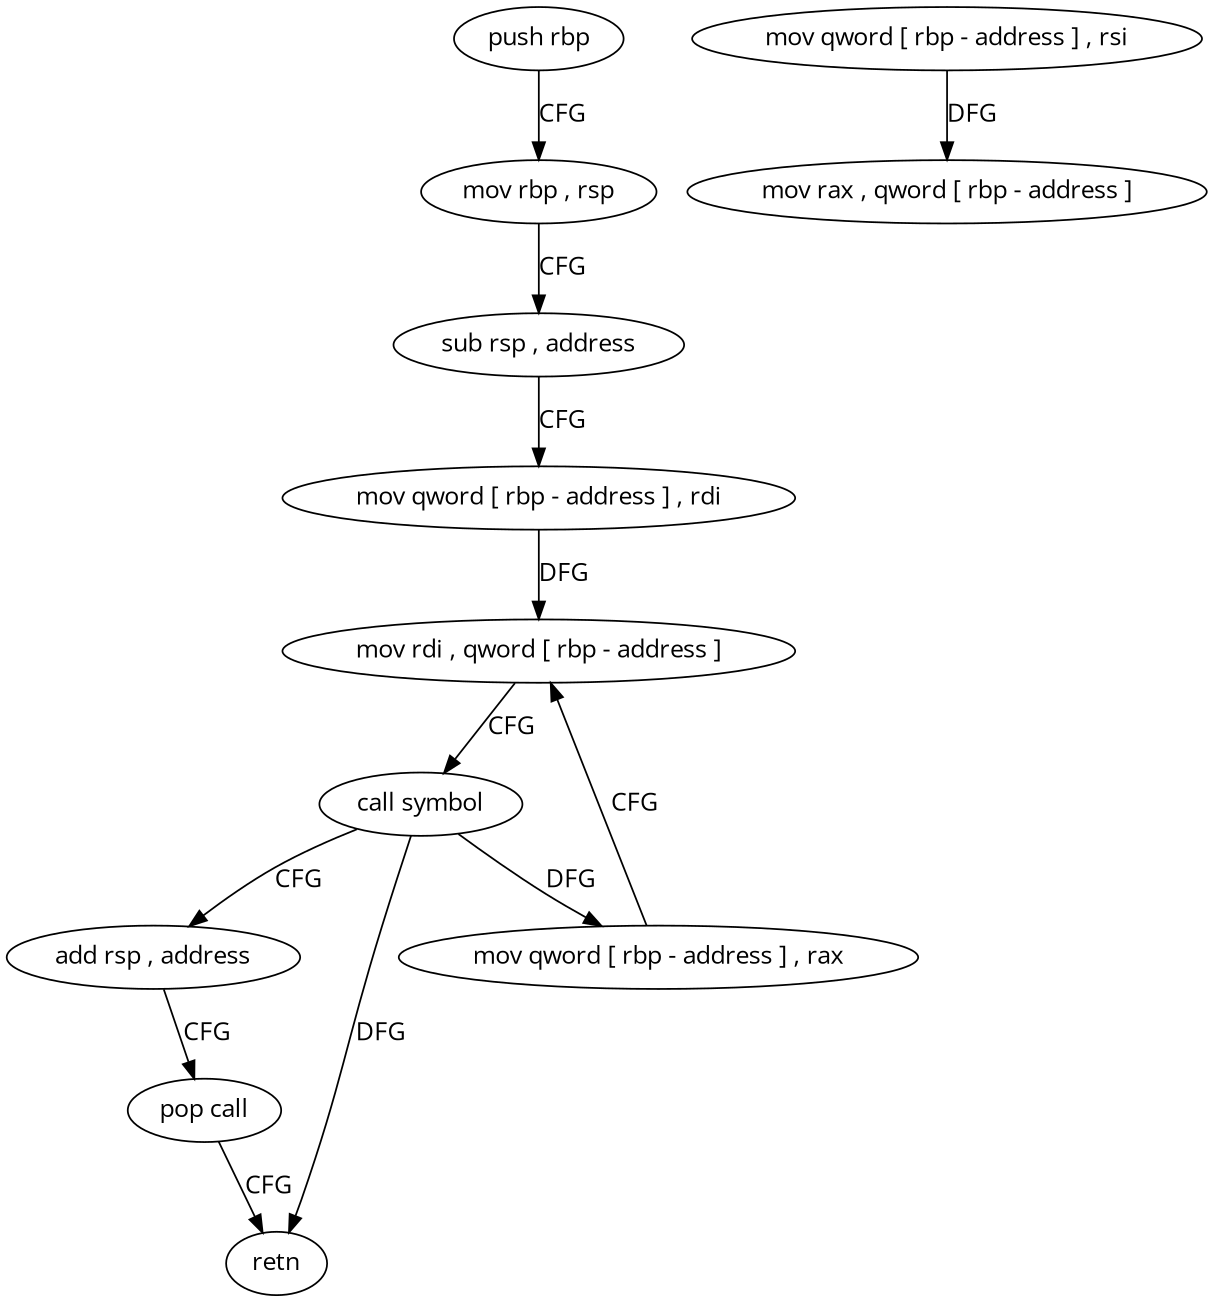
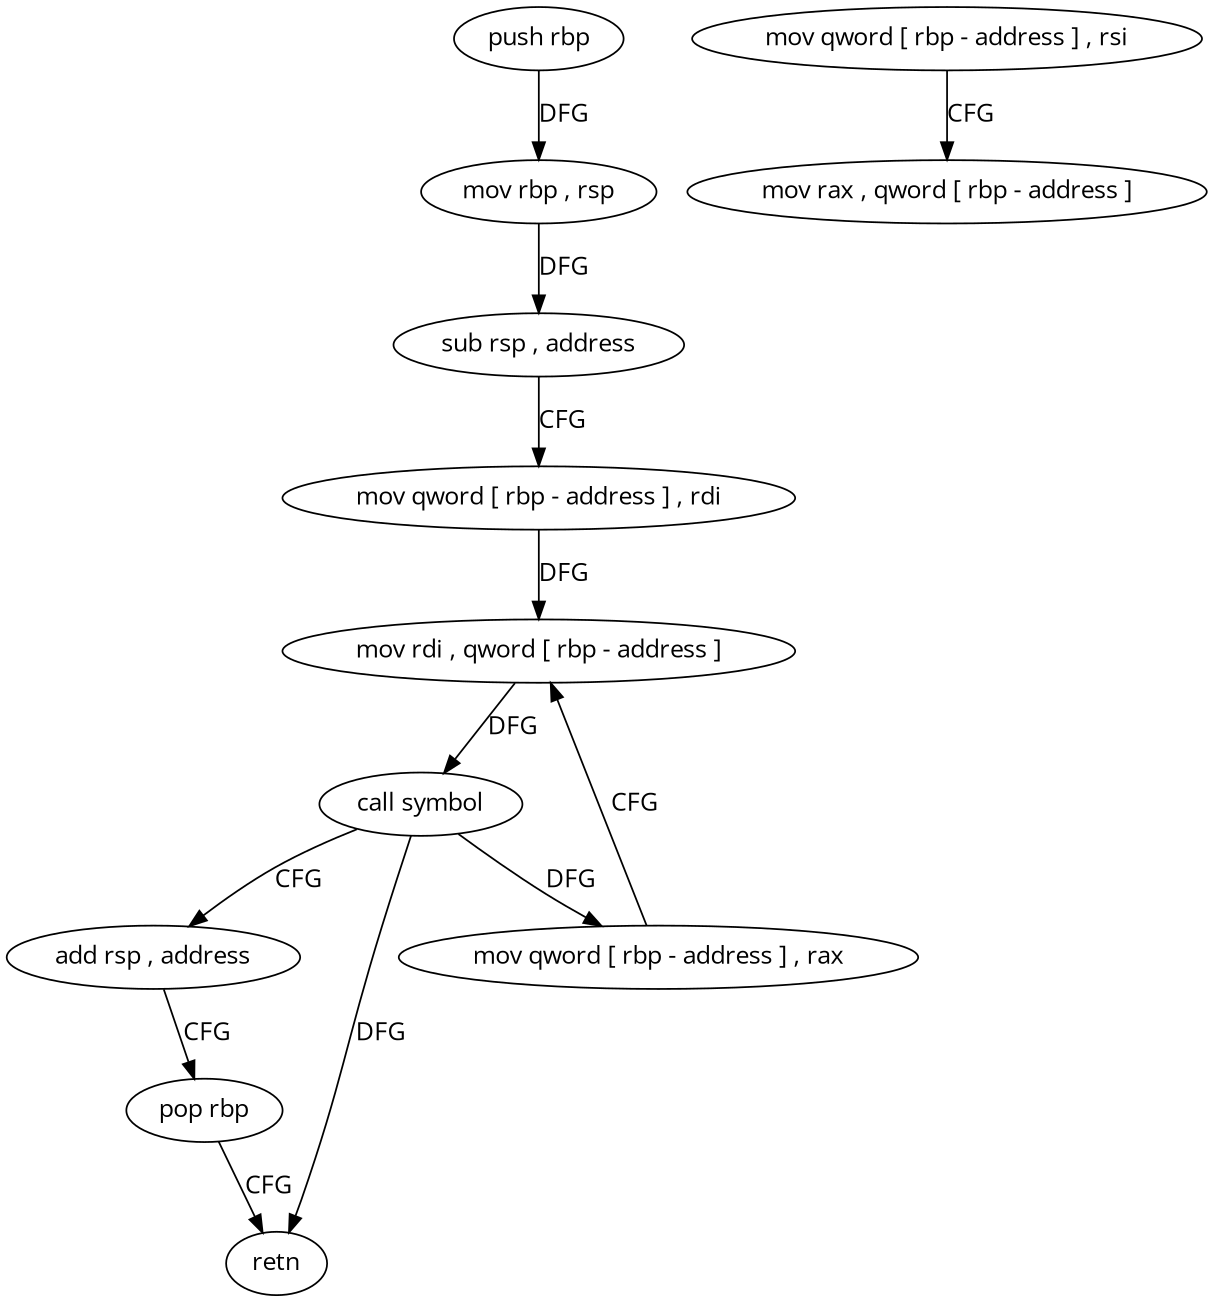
  digraph {
    fontname="Open Sans"
    node [fontname="Open Sans"]
    edge [fontname="Open Sans"]
    n1 [label="push rbp"]
    n2 [label="mov rbp , rsp"]
    n3 [label="sub rsp , address"]
    n4 [label="mov qword [ rbp - address ] , rdi"]
    n5 [label="mov rdi , qword [ rbp - address ]"]
    n6 [label="mov qword [ rbp - address ] , rsi"]
    n7 [label="mov rax , qword [ rbp - address ]"]
    n8 [label="call symbol"]
    n9 [label="mov qword [ rbp - address ] , rax"]
    n10 [label="add rsp , address"]
    n11 [label=retn]
-   n12 [label="pop call"]
-   n1 -> n2 [label=CFG]
-   n2 -> n3 [label=CFG]
+   n12 [label="pop rbp"]
+   n1 -> n2 [label=DFG]
+   n2 -> n3 [label=DFG]
    n3 -> n4 [label=CFG]
    n4 -> n5 [label=DFG]
-   n5 -> n8 [label=CFG]
-   n6 -> n7 [label=DFG]
+   n5 -> n8 [label=DFG]
+   n6 -> n7 [label=CFG]
    n8 -> n9 [label=DFG]
    n8 -> n10 [label=CFG]
    n8 -> n11 [label=DFG]
    n9 -> n5 [label=CFG]
    n10 -> n12 [label=CFG]
    n12 -> n11 [label=CFG]
  }
